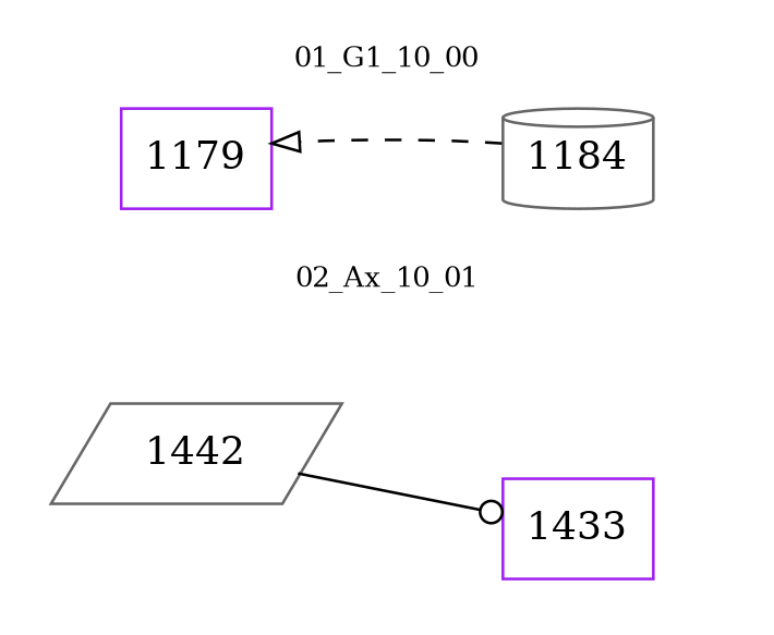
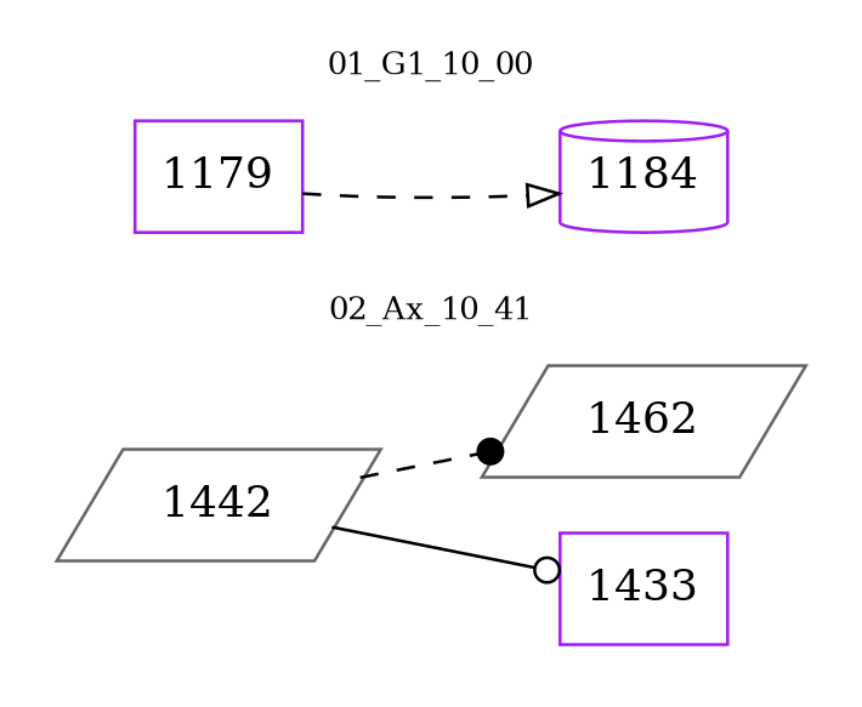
  digraph {
    fontname="DejaVu Serif"
    rankdir=LR
    node [color=purple fontname="DejaVu Serif" shape=parallelogram]
    edge [color=black fontname="DejaVu Serif" style=dashed]
    n1 [color=gray40 label=1442]
    n2 [label=1433 shape=box]
+   n3 [color=gray40 label=1462]
    n4 [label=1179 shape=box]
-   n5 [color=gray40 label=1184 shape=cylinder]
+   n5 [label=1184 shape=cylinder]
    subgraph cluster_1 {
      color=white
      fontsize=10
-     label="02_Ax_10_01"
+     label="02_Ax_10_41"
      n1
      n2
+     n3
    }
    subgraph cluster_2 {
      color=white
      fontsize=10
      label="01_G1_10_00"
      n4
      n5
    }
    n1 -> n2 [arrowhead=odot style=solid]
-   n5 -> n4 [arrowhead=onormal]
+   n1 -> n3 [arrowhead=dot]
+   n4 -> n5 [arrowhead=onormal]
  }
